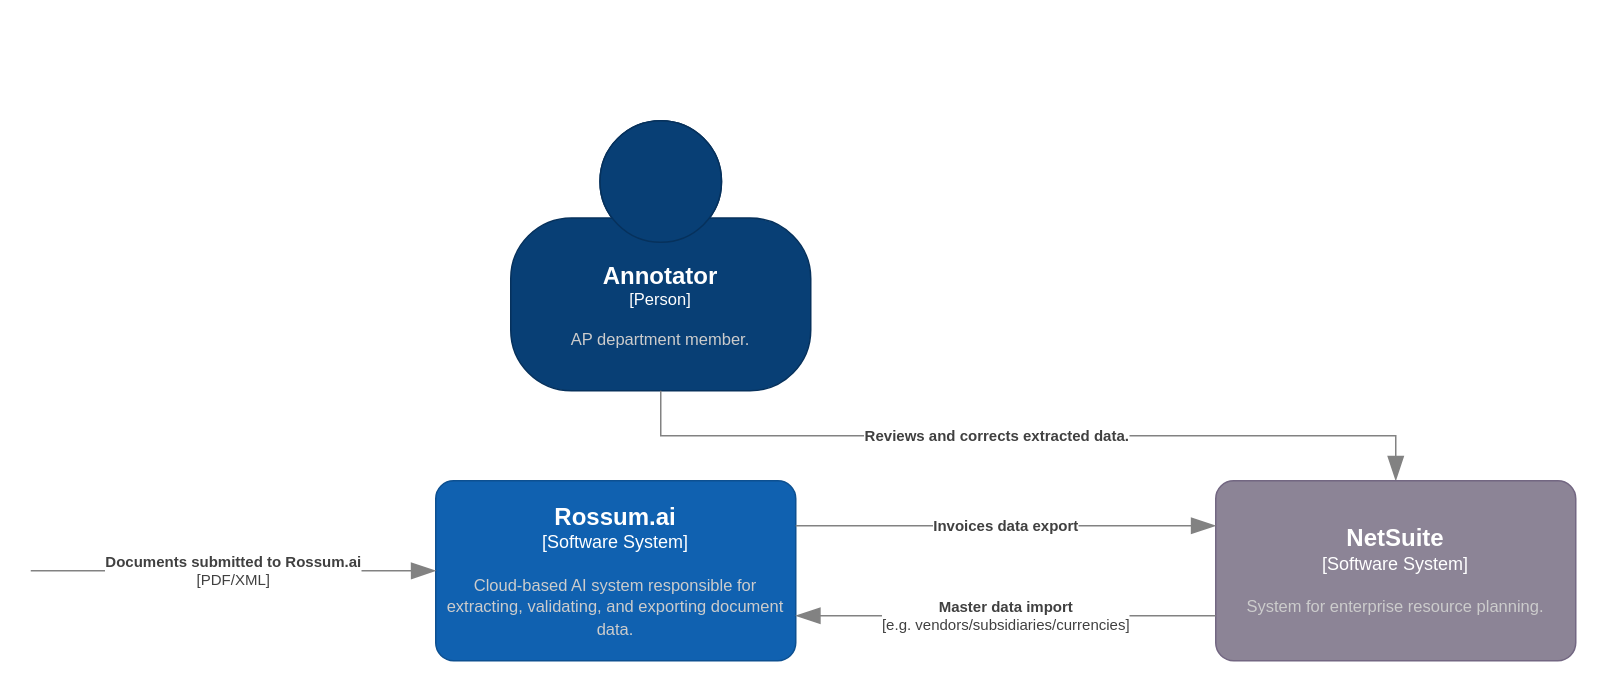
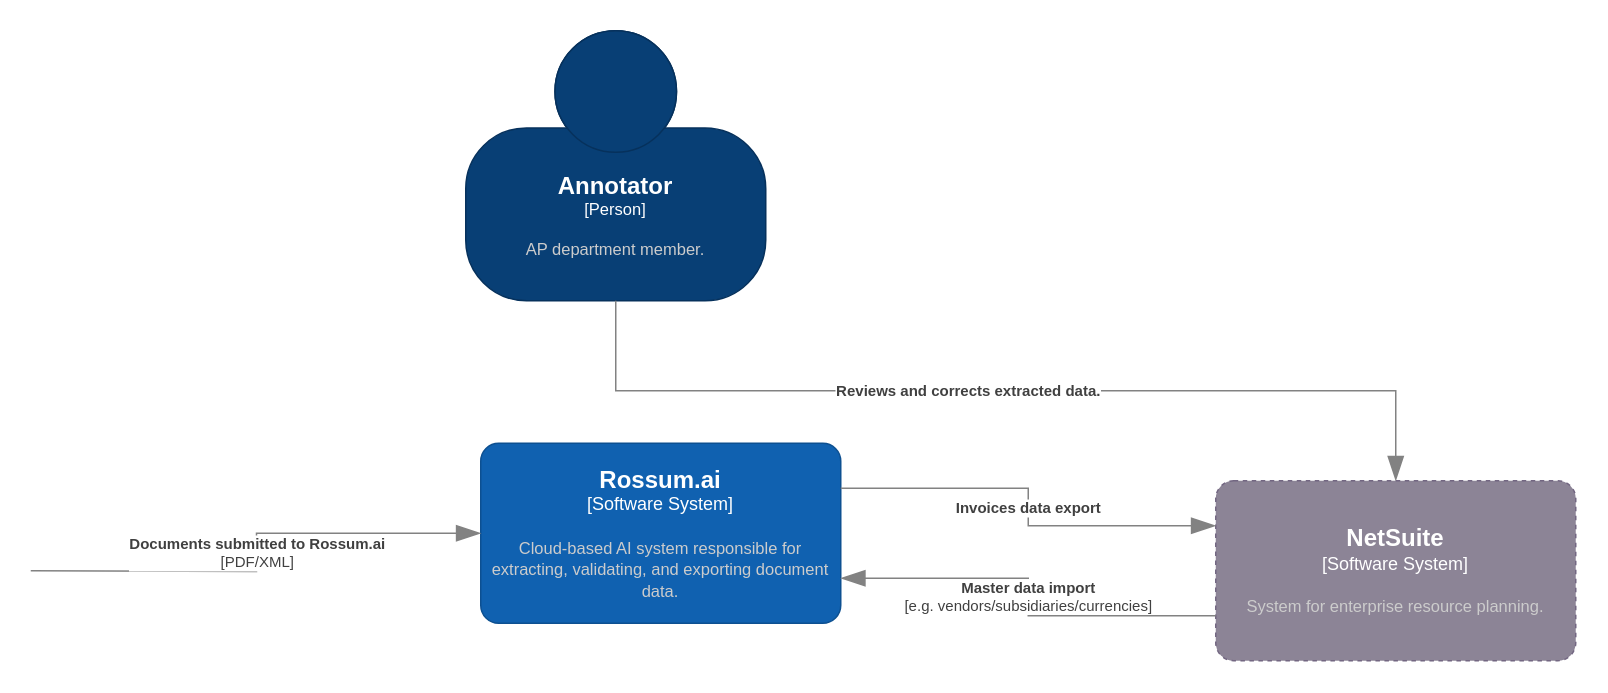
  <mxCell id="0" />
  <mxCell id="1" parent="0" />
- <mxCell id="2" value="&lt;font style=&quot;font-size: 16px&quot;&gt;&lt;b&gt;Annotator&lt;/b&gt;&lt;/font&gt;&lt;div&gt;[Person]&lt;/div&gt;&lt;br&gt;&lt;div&gt;&lt;font style=&quot;font-size: 11px&quot;&gt;&lt;font color=&quot;#cccccc&quot;&gt;AP department member.&lt;/font&gt;&lt;/div&gt;" style="html=1;fontSize=11;dashed=0;whiteSpace=wrap;fillColor=#083F75;strokeColor=#06315C;fontColor=#ffffff;shape=mxgraph.c4.person2;align=center;metaEdit=1;points=[[0.5,0,0],[1,0.5,0],[1,0.75,0],[0.75,1,0],[0.5,1,0],[0.25,1,0],[0,0.75,0],[0,0.5,0]];resizable=0;" parent="1" vertex="1"><mxGeometry x="340" y="80" width="200" height="180" as="geometry" /></mxCell>
- <mxCell id="3" value="&lt;font style=&quot;font-size: 16px&quot;&gt;&lt;b&gt;Rossum.ai&lt;/b&gt;&lt;/font&gt;&lt;div&gt;[Software System]&lt;/div&gt;&lt;br&gt;&lt;div&gt;&lt;font style=&quot;font-size: 11px&quot;&gt;&lt;font color=&quot;#cccccc&quot;&gt;Cloud-based AI system responsible for extracting, validating, and exporting document data.&lt;/font&gt;&lt;/div&gt;" style="rounded=1;whiteSpace=wrap;html=1;labelBackgroundColor=none;fillColor=#1061B0;fontColor=#ffffff;align=center;arcSize=10;strokeColor=#0D5091;metaEdit=1;resizable=0;points=[[0.25,0,0],[0.5,0,0],[0.75,0,0],[1,0.25,0],[1,0.5,0],[1,0.75,0],[0.75,1,0],[0.5,1,0],[0.25,1,0],[0,0.75,0],[0,0.5,0],[0,0.25,0]];" parent="1" vertex="1"><mxGeometry x="290" y="320" width="240" height="120" as="geometry" /></mxCell>
+ <mxCell id="2" value="&lt;font style=&quot;font-size: 16px&quot;&gt;&lt;b&gt;Annotator&lt;/b&gt;&lt;/font&gt;&lt;div&gt;[Person]&lt;/div&gt;&lt;br&gt;&lt;div&gt;&lt;font style=&quot;font-size: 11px&quot;&gt;&lt;font color=&quot;#cccccc&quot;&gt;AP department member.&lt;/font&gt;&lt;/div&gt;" style="html=1;fontSize=11;dashed=0;whiteSpace=wrap;fillColor=#083F75;strokeColor=#06315C;fontColor=#ffffff;shape=mxgraph.c4.person2;align=center;metaEdit=1;points=[[0.5,0,0],[1,0.5,0],[1,0.75,0],[0.75,1,0],[0.5,1,0],[0.25,1,0],[0,0.75,0],[0,0.5,0]];resizable=0;" parent="1" vertex="1"><mxGeometry x="310" y="20" width="200" height="180" as="geometry" /></mxCell>
+ <mxCell id="3" value="&lt;font style=&quot;font-size: 16px&quot;&gt;&lt;b&gt;Rossum.ai&lt;/b&gt;&lt;/font&gt;&lt;div&gt;[Software System]&lt;/div&gt;&lt;br&gt;&lt;div&gt;&lt;font style=&quot;font-size: 11px&quot;&gt;&lt;font color=&quot;#cccccc&quot;&gt;Cloud-based AI system responsible for extracting, validating, and exporting document data.&lt;/font&gt;&lt;/div&gt;" style="rounded=1;whiteSpace=wrap;html=1;labelBackgroundColor=none;fillColor=#1061B0;fontColor=#ffffff;align=center;arcSize=10;strokeColor=#0D5091;metaEdit=1;resizable=0;points=[[0.25,0,0],[0.5,0,0],[0.75,0,0],[1,0.25,0],[1,0.5,0],[1,0.75,0],[0.75,1,0],[0.5,1,0],[0.25,1,0],[0,0.75,0],[0,0.5,0],[0,0.25,0]];" parent="1" vertex="1"><mxGeometry x="320" y="295" width="240" height="120" as="geometry" /></mxCell>
  <mxCell id="4" value="&lt;div style=&quot;text-align: left&quot;&gt;&lt;div style=&quot;text-align: center&quot;&gt;&lt;b&gt;Reviews and corrects extracted data.&lt;/b&gt;&lt;/div&gt;" style="endArrow=blockThin;html=1;fontSize=10;fontColor=#404040;strokeWidth=1;endFill=1;strokeColor=#828282;elbow=vertical;metaEdit=1;endSize=14;startSize=14;jumpStyle=arc;jumpSize=16;rounded=0;edgeStyle=orthogonalEdgeStyle;exitX=0.5;exitY=1;exitDx=0;exitDy=0;exitPerimeter=0;" parent="1" source="2" target="6" edge="1"><mxGeometry x="-0.077" width="240" relative="1" as="geometry"><mxPoint x="110" y="110" as="sourcePoint" /><mxPoint x="563" y="280" as="targetPoint" /><mxPoint as="offset" /></mxGeometry></mxCell>
  <mxCell id="5" value="&lt;div style=&quot;text-align: left&quot;&gt;&lt;div style=&quot;text-align: center&quot;&gt;&lt;b&gt;Documents submitted to Rossum.ai&lt;/b&gt;&lt;/div&gt;&lt;div style=&quot;text-align: center&quot;&gt;[PDF/XML]&lt;/div&gt;&lt;/div&gt;" style="endArrow=blockThin;html=1;fontSize=10;fontColor=#404040;strokeWidth=1;endFill=1;strokeColor=#828282;elbow=vertical;metaEdit=1;endSize=14;startSize=14;jumpStyle=arc;jumpSize=16;rounded=0;edgeStyle=orthogonalEdgeStyle;entryX=0;entryY=0.5;entryDx=0;entryDy=0;entryPerimeter=0;" parent="1" target="3" edge="1"><mxGeometry width="240" relative="1" as="geometry"><mxPoint x="20" y="380" as="sourcePoint" /><mxPoint x="260" y="389.5" as="targetPoint" /></mxGeometry></mxCell>
- <mxCell id="6" value="&lt;font style=&quot;font-size: 16px&quot;&gt;&lt;b&gt;NetSuite&lt;/b&gt;&lt;/font&gt;&lt;div&gt;[Software System]&lt;/div&gt;&lt;br&gt;&lt;div&gt;&lt;font style=&quot;font-size: 11px&quot;&gt;&lt;font color=&quot;#cccccc&quot;&gt;System for enterprise resource planning.&lt;/font&gt;&lt;/div&gt;" style="rounded=1;whiteSpace=wrap;html=1;labelBackgroundColor=none;fillColor=#8C8496;fontColor=#ffffff;align=center;arcSize=10;strokeColor=#736782;metaEdit=1;resizable=0;points=[[0.25,0,0],[0.5,0,0],[0.75,0,0],[1,0.25,0],[1,0.5,0],[1,0.75,0],[0.75,1,0],[0.5,1,0],[0.25,1,0],[0,0.75,0],[0,0.5,0],[0,0.25,0]];" parent="1" vertex="1"><mxGeometry x="810" y="320" width="240" height="120" as="geometry" /></mxCell>
+ <mxCell id="6" value="&lt;font style=&quot;font-size: 16px&quot;&gt;&lt;b&gt;NetSuite&lt;/b&gt;&lt;/font&gt;&lt;div&gt;[Software System]&lt;/div&gt;&lt;br&gt;&lt;div&gt;&lt;font style=&quot;font-size: 11px&quot;&gt;&lt;font color=&quot;#cccccc&quot;&gt;System for enterprise resource planning.&lt;/font&gt;&lt;/div&gt;" style="rounded=1;whiteSpace=wrap;html=1;labelBackgroundColor=none;fillColor=#8C8496;fontColor=#ffffff;align=center;arcSize=10;strokeColor=#736782;metaEdit=1;resizable=0;points=[[0.25,0,0],[0.5,0,0],[0.75,0,0],[1,0.25,0],[1,0.5,0],[1,0.75,0],[0.75,1,0],[0.5,1,0],[0.25,1,0],[0,0.75,0],[0,0.5,0],[0,0.25,0]];dashed=1;" parent="1" vertex="1"><mxGeometry x="810" y="320" width="240" height="120" as="geometry" /></mxCell>
  <mxCell id="7" value="&lt;div style=&quot;text-align: left&quot;&gt;&lt;div style=&quot;text-align: center&quot;&gt;&lt;b&gt;Invoices data export&lt;/b&gt;&lt;/div&gt;" style="endArrow=blockThin;html=1;fontSize=10;fontColor=#404040;strokeWidth=1;endFill=1;strokeColor=#828282;elbow=vertical;metaEdit=1;endSize=14;startSize=14;jumpStyle=arc;jumpSize=16;rounded=0;edgeStyle=orthogonalEdgeStyle;exitX=1;exitY=0.25;exitDx=0;exitDy=0;exitPerimeter=0;entryX=0;entryY=0.25;entryDx=0;entryDy=0;entryPerimeter=0;" parent="1" source="3" target="6" edge="1"><mxGeometry width="240" relative="1" as="geometry"><mxPoint x="520" y="290" as="sourcePoint" /><mxPoint x="760" y="290" as="targetPoint" /></mxGeometry></mxCell>
  <mxCell id="8" value="&lt;div style=&quot;text-align: left&quot;&gt;&lt;div style=&quot;text-align: center&quot;&gt;&lt;b&gt;Master data import&lt;/b&gt;&lt;/div&gt;&lt;div style=&quot;text-align: center&quot;&gt;[e.g. vendors/subsidiaries/currencies]&lt;/div&gt;&lt;/div&gt;" style="endArrow=blockThin;html=1;fontSize=10;fontColor=#404040;strokeWidth=1;endFill=1;strokeColor=#828282;elbow=vertical;metaEdit=1;endSize=14;startSize=14;jumpStyle=arc;jumpSize=16;rounded=0;edgeStyle=orthogonalEdgeStyle;exitX=0;exitY=0.75;exitDx=0;exitDy=0;exitPerimeter=0;entryX=1;entryY=0.75;entryDx=0;entryDy=0;entryPerimeter=0;" parent="1" source="6" target="3" edge="1"><mxGeometry x="0.001" width="240" relative="1" as="geometry"><mxPoint x="520" y="290" as="sourcePoint" /><mxPoint x="760" y="290" as="targetPoint" /><mxPoint as="offset" /></mxGeometry></mxCell>
